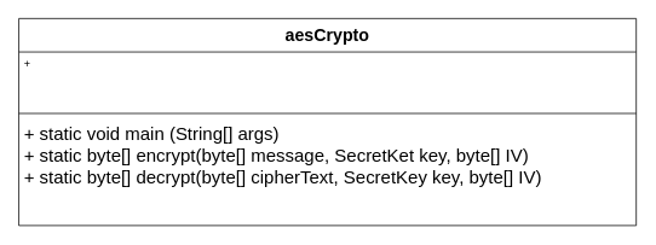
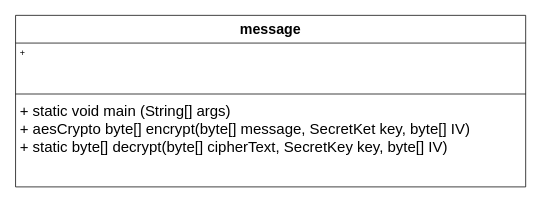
  <mxCell id="0" />
  <mxCell id="1" parent="0" />
- <mxCell value="aesCrypto" id="2" parent="1" style="swimlane;fontStyle=1;align=center;verticalAlign=top;childLayout=stackLayout;horizontal=1;startSize=37;horizontalStack=0;resizeParent=1;resizeParentMax=0;resizeLast=0;collapsible=1;marginBottom=0;fontSize=19;" vertex="1"><mxGeometry width="681" height="229" as="geometry" y="20" x="20" /></mxCell>
+ <mxCell value="message" id="2" parent="1" style="swimlane;fontStyle=1;align=center;verticalAlign=top;childLayout=stackLayout;horizontal=1;startSize=37;horizontalStack=0;resizeParent=1;resizeParentMax=0;resizeLast=0;collapsible=1;marginBottom=0;fontSize=19;" vertex="1"><mxGeometry width="681" height="229" as="geometry" y="20" x="20" /></mxCell>
  <mxCell value="+ " id="3" parent="2" style="text;strokeColor=none;fillColor=none;align=left;verticalAlign=top;spacingLeft=4;spacingRight=4;overflow=hidden;rotatable=0;points=[[0,0.5],[1,0.5]];portConstraint=eastwest;" vertex="1"><mxGeometry width="681" height="64" as="geometry" y="37" /></mxCell>
  <mxCell value="" id="4" parent="2" style="line;strokeWidth=1;fillColor=none;align=left;verticalAlign=middle;spacingTop=-1;spacingLeft=3;spacingRight=3;rotatable=0;labelPosition=right;points=[];portConstraint=eastwest;" vertex="1"><mxGeometry width="681" height="8" as="geometry" y="101" /></mxCell>
- <mxCell value="+ static void main (String[] args)&#10;+ static byte[] encrypt(byte[] message, SecretKet key, byte[] IV)&#10;+ static byte[] decrypt(byte[] cipherText, SecretKey key, byte[] IV)" id="5" parent="2" style="text;strokeColor=none;fillColor=none;align=left;verticalAlign=top;spacingLeft=4;spacingRight=4;overflow=hidden;rotatable=0;points=[[0,0.5],[1,0.5]];portConstraint=eastwest;fontSize=20;strokeWidth=2;perimeterSpacing=6;" vertex="1"><mxGeometry width="681" height="120" as="geometry" y="109" /></mxCell>
+ <mxCell value="+ static void main (String[] args)&#10;+ aesCrypto byte[] encrypt(byte[] message, SecretKet key, byte[] IV)&#10;+ static byte[] decrypt(byte[] cipherText, SecretKey key, byte[] IV)" id="5" parent="2" style="text;strokeColor=none;fillColor=none;align=left;verticalAlign=top;spacingLeft=4;spacingRight=4;overflow=hidden;rotatable=0;points=[[0,0.5],[1,0.5]];portConstraint=eastwest;fontSize=20;strokeWidth=2;perimeterSpacing=6;" vertex="1"><mxGeometry width="681" height="120" as="geometry" y="109" /></mxCell>
